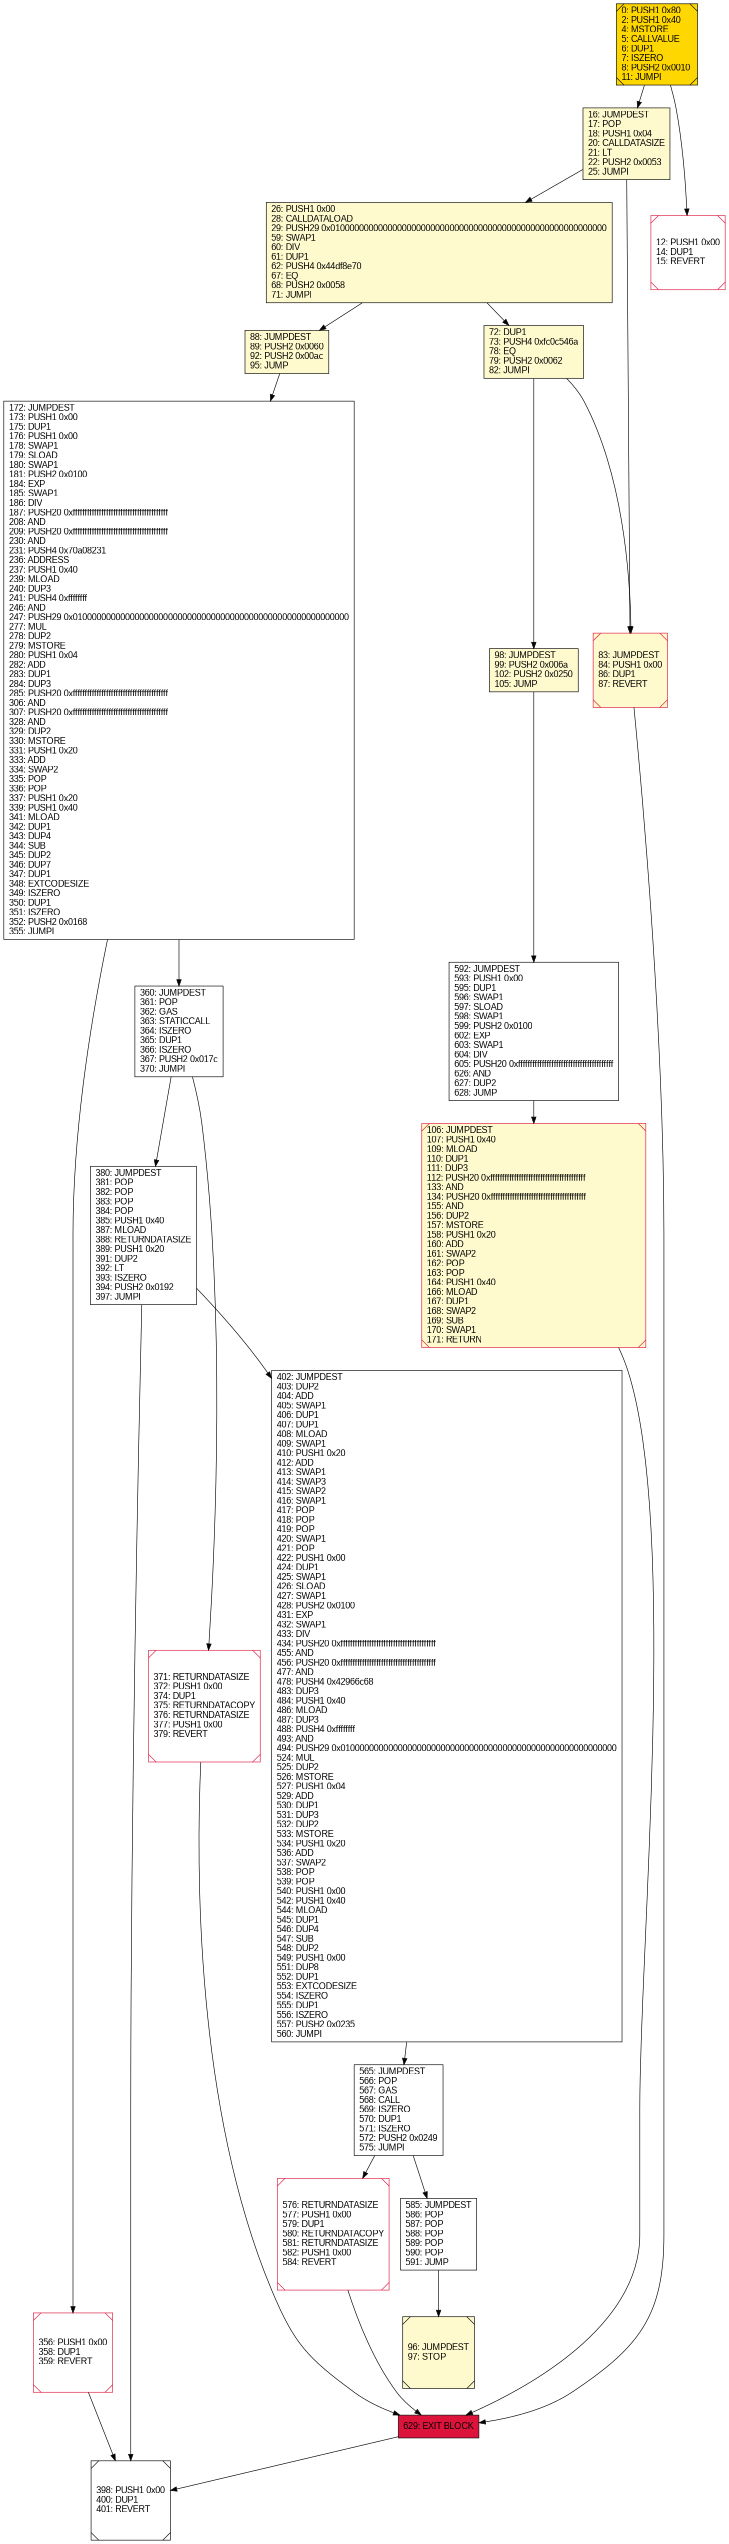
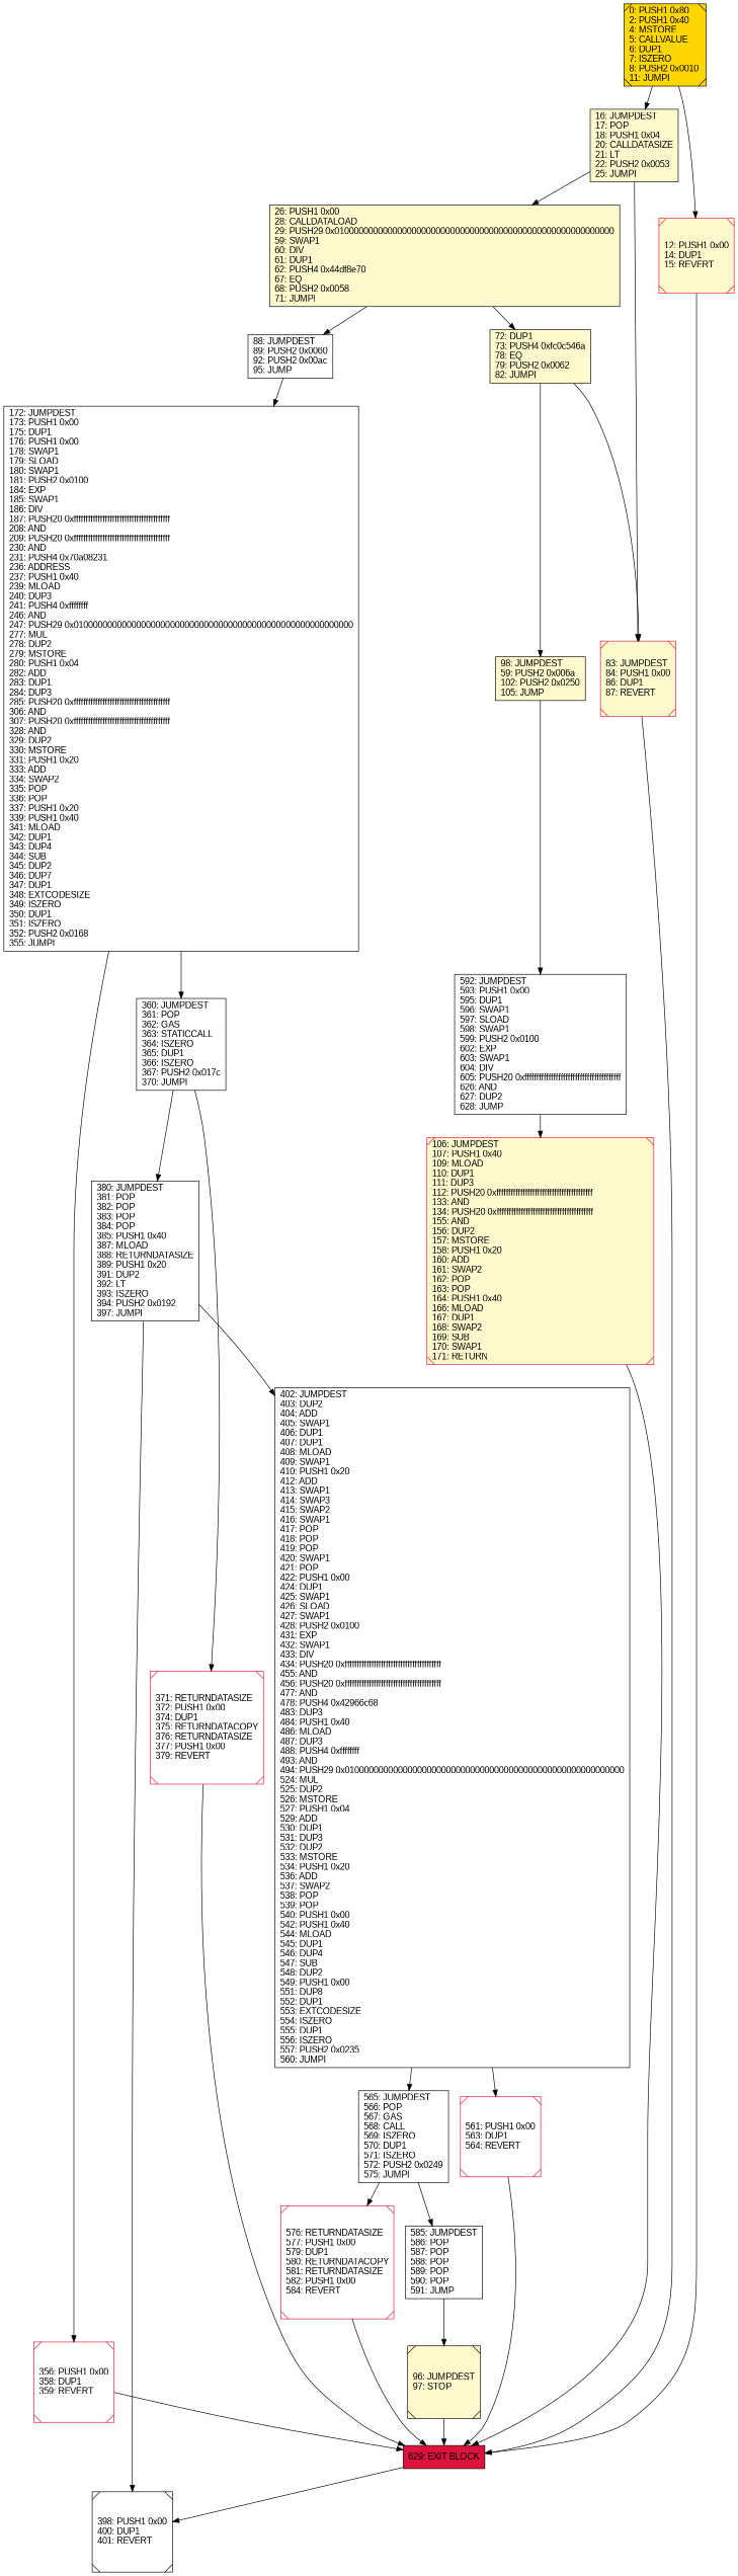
  digraph {
    rankdir=UD
    node [color=black fillcolor=white fontcolor=black fontname=arial shape=box style=filled]
    n1 [label="585: JUMPDEST\l586: POP\l587: POP\l588: POP\l589: POP\l590: POP\l591: JUMP\l"]
    n2 [fillcolor=lemonchiffon label="96: JUMPDEST\l97: STOP\l" shape=Msquare]
    n3 [fillcolor=crimson label="629: EXIT BLOCK\l"]
-   n4 [fillcolor=lemonchiffon label="88: JUMPDEST\l89: PUSH2 0x0060\l92: PUSH2 0x00ac\l95: JUMP\l"]
+   n4 [label="88: JUMPDEST\l89: PUSH2 0x0060\l92: PUSH2 0x00ac\l95: JUMP\l"]
    n5 [label="172: JUMPDEST\l173: PUSH1 0x00\l175: DUP1\l176: PUSH1 0x00\l178: SWAP1\l179: SLOAD\l180: SWAP1\l181: PUSH2 0x0100\l184: EXP\l185: SWAP1\l186: DIV\l187: PUSH20 0xffffffffffffffffffffffffffffffffffffffff\l208: AND\l209: PUSH20 0xffffffffffffffffffffffffffffffffffffffff\l230: AND\l231: PUSH4 0x70a08231\l236: ADDRESS\l237: PUSH1 0x40\l239: MLOAD\l240: DUP3\l241: PUSH4 0xffffffff\l246: AND\l247: PUSH29 0x0100000000000000000000000000000000000000000000000000000000\l277: MUL\l278: DUP2\l279: MSTORE\l280: PUSH1 0x04\l282: ADD\l283: DUP1\l284: DUP3\l285: PUSH20 0xffffffffffffffffffffffffffffffffffffffff\l306: AND\l307: PUSH20 0xffffffffffffffffffffffffffffffffffffffff\l328: AND\l329: DUP2\l330: MSTORE\l331: PUSH1 0x20\l333: ADD\l334: SWAP2\l335: POP\l336: POP\l337: PUSH1 0x20\l339: PUSH1 0x40\l341: MLOAD\l342: DUP1\l343: DUP4\l344: SUB\l345: DUP2\l346: DUP7\l347: DUP1\l348: EXTCODESIZE\l349: ISZERO\l350: DUP1\l351: ISZERO\l352: PUSH2 0x0168\l355: JUMPI\l"]
    n6 [label="360: JUMPDEST\l361: POP\l362: GAS\l363: STATICCALL\l364: ISZERO\l365: DUP1\l366: ISZERO\l367: PUSH2 0x017c\l370: JUMPI\l"]
    n7 [color=crimson label="356: PUSH1 0x00\l358: DUP1\l359: REVERT\l" shape=Msquare]
    n8 [color=crimson label="371: RETURNDATASIZE\l372: PUSH1 0x00\l374: DUP1\l375: RETURNDATACOPY\l376: RETURNDATASIZE\l377: PUSH1 0x00\l379: REVERT\l" shape=Msquare]
    n9 [label="380: JUMPDEST\l381: POP\l382: POP\l383: POP\l384: POP\l385: PUSH1 0x40\l387: MLOAD\l388: RETURNDATASIZE\l389: PUSH1 0x20\l391: DUP2\l392: LT\l393: ISZERO\l394: PUSH2 0x0192\l397: JUMPI\l"]
    n10 [label="402: JUMPDEST\l403: DUP2\l404: ADD\l405: SWAP1\l406: DUP1\l407: DUP1\l408: MLOAD\l409: SWAP1\l410: PUSH1 0x20\l412: ADD\l413: SWAP1\l414: SWAP3\l415: SWAP2\l416: SWAP1\l417: POP\l418: POP\l419: POP\l420: SWAP1\l421: POP\l422: PUSH1 0x00\l424: DUP1\l425: SWAP1\l426: SLOAD\l427: SWAP1\l428: PUSH2 0x0100\l431: EXP\l432: SWAP1\l433: DIV\l434: PUSH20 0xffffffffffffffffffffffffffffffffffffffff\l455: AND\l456: PUSH20 0xffffffffffffffffffffffffffffffffffffffff\l477: AND\l478: PUSH4 0x42966c68\l483: DUP3\l484: PUSH1 0x40\l486: MLOAD\l487: DUP3\l488: PUSH4 0xffffffff\l493: AND\l494: PUSH29 0x0100000000000000000000000000000000000000000000000000000000\l524: MUL\l525: DUP2\l526: MSTORE\l527: PUSH1 0x04\l529: ADD\l530: DUP1\l531: DUP3\l532: DUP2\l533: MSTORE\l534: PUSH1 0x20\l536: ADD\l537: SWAP2\l538: POP\l539: POP\l540: PUSH1 0x00\l542: PUSH1 0x40\l544: MLOAD\l545: DUP1\l546: DUP4\l547: SUB\l548: DUP2\l549: PUSH1 0x00\l551: DUP8\l552: DUP1\l553: EXTCODESIZE\l554: ISZERO\l555: DUP1\l556: ISZERO\l557: PUSH2 0x0235\l560: JUMPI\l"]
    n11 [label="398: PUSH1 0x00\l400: DUP1\l401: REVERT\l" shape=Msquare]
    n12 [label="592: JUMPDEST\l593: PUSH1 0x00\l595: DUP1\l596: SWAP1\l597: SLOAD\l598: SWAP1\l599: PUSH2 0x0100\l602: EXP\l603: SWAP1\l604: DIV\l605: PUSH20 0xffffffffffffffffffffffffffffffffffffffff\l626: AND\l627: DUP2\l628: JUMP\l"]
    n13 [color=crimson fillcolor=lemonchiffon label="106: JUMPDEST\l107: PUSH1 0x40\l109: MLOAD\l110: DUP1\l111: DUP3\l112: PUSH20 0xffffffffffffffffffffffffffffffffffffffff\l133: AND\l134: PUSH20 0xffffffffffffffffffffffffffffffffffffffff\l155: AND\l156: DUP2\l157: MSTORE\l158: PUSH1 0x20\l160: ADD\l161: SWAP2\l162: POP\l163: POP\l164: PUSH1 0x40\l166: MLOAD\l167: DUP1\l168: SWAP2\l169: SUB\l170: SWAP1\l171: RETURN\l" shape=Msquare]
    n14 [label="565: JUMPDEST\l566: POP\l567: GAS\l568: CALL\l569: ISZERO\l570: DUP1\l571: ISZERO\l572: PUSH2 0x0249\l575: JUMPI\l"]
+   n15 [color=crimson label="561: PUSH1 0x00\l563: DUP1\l564: REVERT\l" shape=Msquare]
    n16 [color=crimson label="576: RETURNDATASIZE\l577: PUSH1 0x00\l579: DUP1\l580: RETURNDATACOPY\l581: RETURNDATASIZE\l582: PUSH1 0x00\l584: REVERT\l" shape=Msquare]
    n17 [fillcolor=lemonchiffon label="16: JUMPDEST\l17: POP\l18: PUSH1 0x04\l20: CALLDATASIZE\l21: LT\l22: PUSH2 0x0053\l25: JUMPI\l"]
    n18 [color=crimson fillcolor=lemonchiffon label="83: JUMPDEST\l84: PUSH1 0x00\l86: DUP1\l87: REVERT\l" shape=Msquare]
    n19 [fillcolor=lemonchiffon label="26: PUSH1 0x00\l28: CALLDATALOAD\l29: PUSH29 0x0100000000000000000000000000000000000000000000000000000000\l59: SWAP1\l60: DIV\l61: DUP1\l62: PUSH4 0x44df8e70\l67: EQ\l68: PUSH2 0x0058\l71: JUMPI\l"]
    n20 [fillcolor=lemonchiffon label="72: DUP1\l73: PUSH4 0xfc0c546a\l78: EQ\l79: PUSH2 0x0062\l82: JUMPI\l"]
-   n21 [color=crimson label="12: PUSH1 0x00\l14: DUP1\l15: REVERT\l" shape=Msquare]
-   n22 [fillcolor=lemonchiffon label="98: JUMPDEST\l99: PUSH2 0x006a\l102: PUSH2 0x0250\l105: JUMP\l"]
+   n21 [color=crimson fillcolor=lemonchiffon label="12: PUSH1 0x00\l14: DUP1\l15: REVERT\l" shape=Msquare]
+   n22 [fillcolor=lemonchiffon label="98: JUMPDEST\l59: PUSH2 0x006a\l102: PUSH2 0x0250\l105: JUMP\l"]
    n23 [fillcolor=gold label="0: PUSH1 0x80\l2: PUSH1 0x40\l4: MSTORE\l5: CALLVALUE\l6: DUP1\l7: ISZERO\l8: PUSH2 0x0010\l11: JUMPI\l" shape=Msquare]
    n1 -> n2
+   n2 -> n3
    n3 -> n11
    n4 -> n5
    n5 -> n6
    n5 -> n7
    n6 -> n8
    n6 -> n9
-   n7 -> n11
+   n7 -> n3
    n8 -> n3
    n9 -> n10
    n9 -> n11
    n10 -> n14
+   n10 -> n15
    n12 -> n13
    n13 -> n3
    n14 -> n1
    n14 -> n16
+   n15 -> n3
    n16 -> n3
    n17 -> n18
    n17 -> n19
    n18 -> n3
    n19 -> n4
    n19 -> n20
    n20 -> n18
    n20 -> n22
+   n21 -> n3
    n22 -> n12
    n23 -> n17
    n23 -> n21
  }
